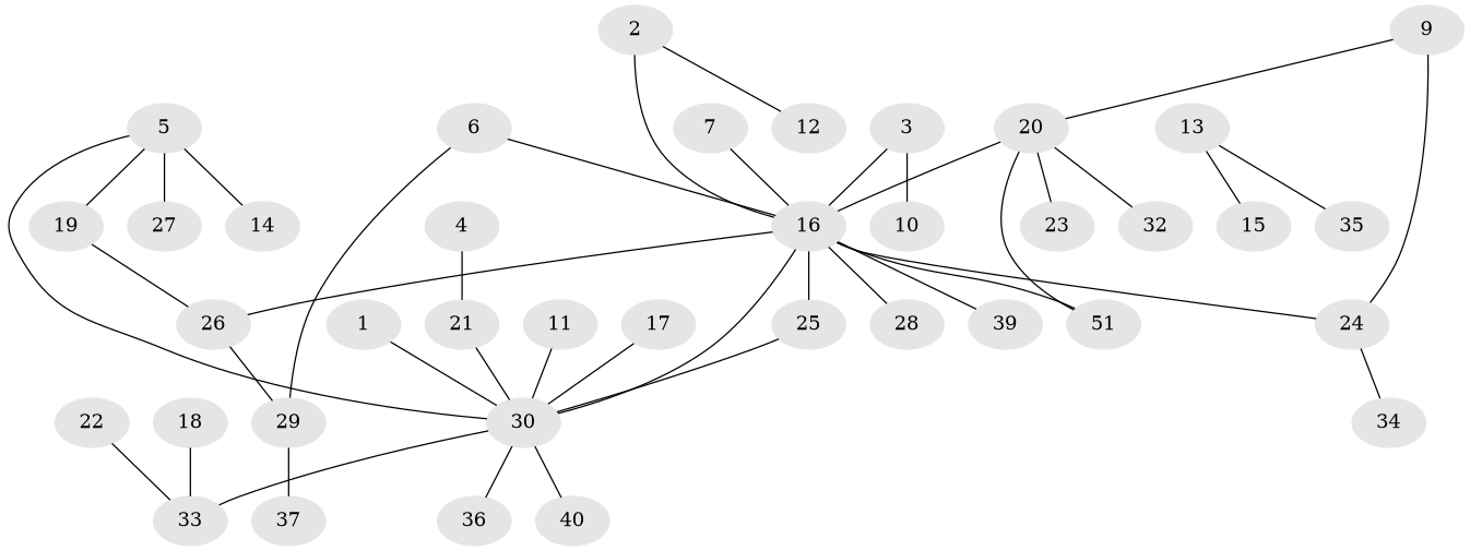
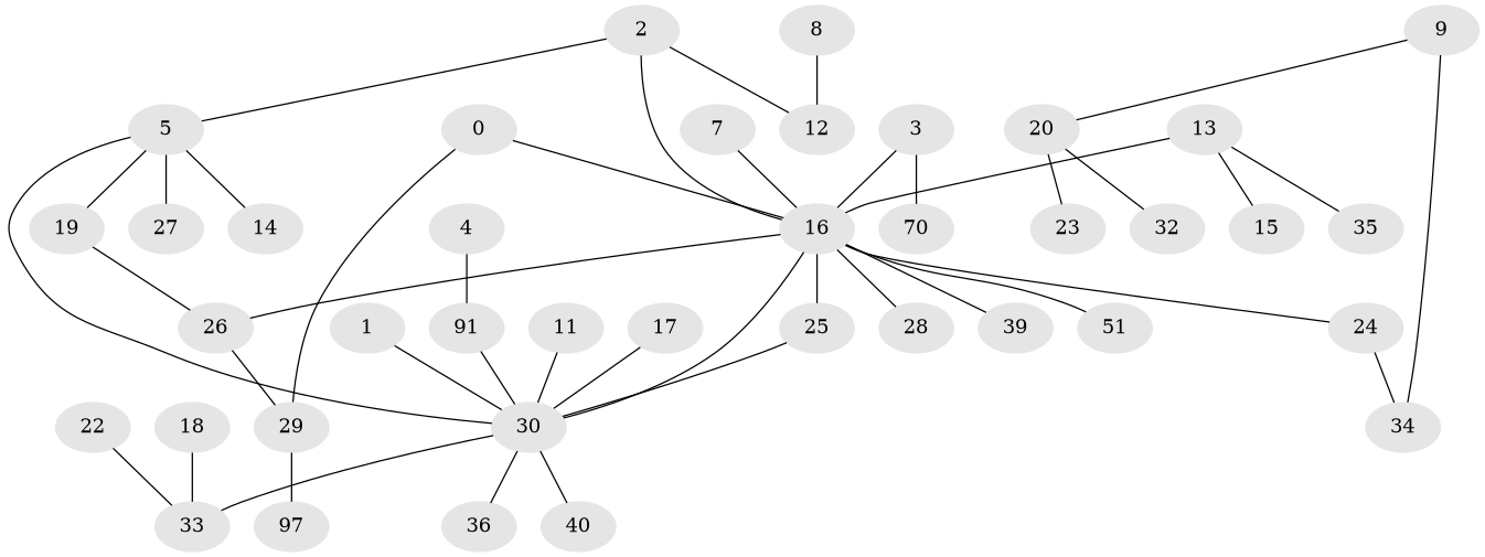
  graph {
    node [color=gray90 style=filled]
    edge [weight=1.0]
    1
    30
    33
    36
    40
    2
    5
    12
    16
    14
    19
    27
    24
    25
    26
    28
    n17 [label=51]
    39
    3
-   10
+   10 [label=70]
    4
-   21
-   6
+   21 [label=91]
+   6 [label=0]
    29
-   37
+   37 [label=97]
    7
+   8
    9
    20
    23
    32
    34
    11
    13
    15
    35
    17
    18
    22
    1 -- 30
    30 -- 33
    30 -- 36
    30 -- 40
+   2 -- 5
    2 -- 12
    2 -- 16
    5 -- 30
    5 -- 14
    5 -- 19
    5 -- 27
    16 -- 30
    16 -- 24
    16 -- 25
    16 -- 26
    16 -- 28
    16 -- n17
    16 -- 39
    19 -- 26
    24 -- 34
    25 -- 30
    26 -- 29
    3 -- 16
    3 -- 10
    4 -- 21
    21 -- 30
    6 -- 16
    6 -- 29
    29 -- 37
    7 -- 16
-   9 -- 24
+   8 -- 12
+   9 -- 34
    9 -- 20
-   20 -- n17
    20 -- 23
    20 -- 32
    11 -- 30
-   20 -- 16 [weight=2.0]
+   13 -- 16 [weight=2.0]
    13 -- 15
    13 -- 35
    17 -- 30
    18 -- 33
    22 -- 33
  }
